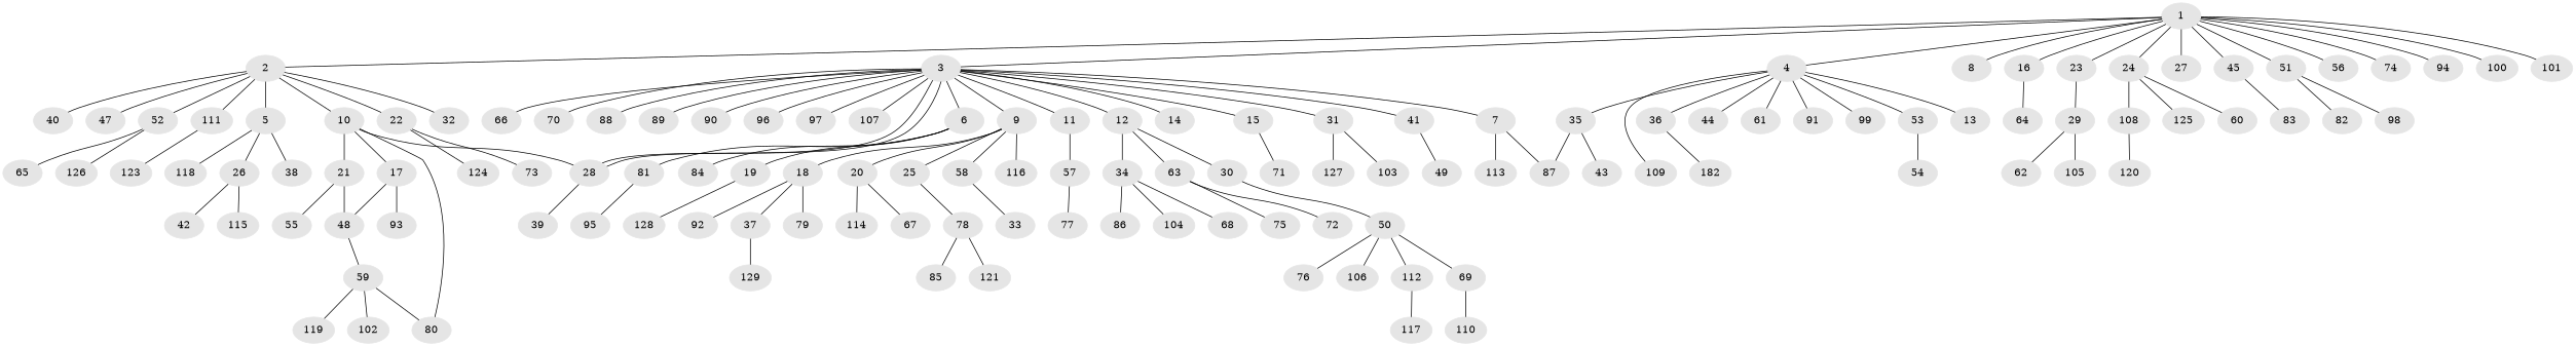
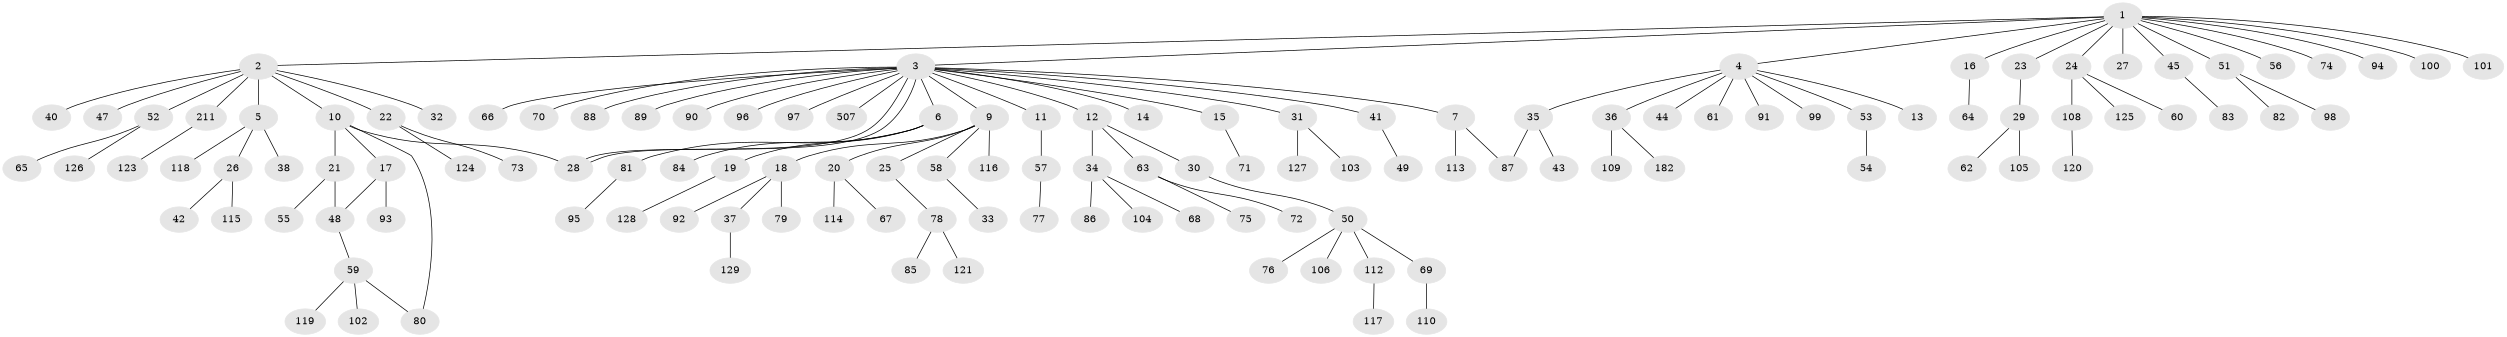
  graph {
    node [color=gray90 style=filled]
    1
    2
    3
    4
-   8
    16
    23
    24
    27
    45
    51
    56
    74
    94
    100
    101
    5
    10
    22
    32
    40
    47
    52
-   111
+   111 [label=211]
    6
    7
    9
    11
    12
    14
    15
    28
    31
    41
    66
    70
    88
    89
    90
    96
    97
-   107
+   107 [label=507]
    13
    35
    36
    44
    53
    61
    91
    99
    109
    64
    29
    60
    108
    125
    83
    82
    98
    26
    38
    118
    17
    21
    80
    73
    124
    65
    126
    123
    19
    81
    84
    87
    113
    18
    20
    25
    58
    116
    57
    30
    34
    63
    71
-   39
    103
    127
    49
    43
    n91 [label=182]
    54
    42
    115
    128
    95
    37
    79
    92
    67
    114
    78
    33
    48
    93
    55
    77
    50
    68
    86
    104
    72
    75
    59
    129
    62
    105
    120
    85
    121
    69
    76
    106
    112
    102
    119
    110
    117
    1 -- 2
    1 -- 3
    1 -- 4
-   1 -- 8
    1 -- 16
    1 -- 23
    1 -- 24
    1 -- 27
    1 -- 45
    1 -- 51
    1 -- 56
    1 -- 74
    1 -- 94
    1 -- 100
    1 -- 101
    2 -- 5
    2 -- 10
    2 -- 22
    2 -- 32
    2 -- 40
    2 -- 47
    2 -- 52
    2 -- 111
    3 -- 6
    3 -- 7
    3 -- 9
    3 -- 11
    3 -- 12
    3 -- 14
    3 -- 15
    3 -- 28
    3 -- 28
    3 -- 31
    3 -- 41
    3 -- 66
    3 -- 70
    3 -- 88
    3 -- 89
    3 -- 90
    3 -- 96
    3 -- 97
    3 -- 107
    4 -- 13
    4 -- 35
    4 -- 36
    4 -- 44
    4 -- 53
    4 -- 61
    4 -- 91
    4 -- 99
-   4 -- 109
+   36 -- 109
    16 -- 64
    23 -- 29
    24 -- 60
    24 -- 108
    24 -- 125
    45 -- 83
    51 -- 82
    51 -- 98
    5 -- 26
    5 -- 38
    5 -- 118
    10 -- 28
    10 -- 17
    10 -- 21
    10 -- 80
    22 -- 73
    22 -- 124
    52 -- 65
    52 -- 126
    111 -- 123
    6 -- 19
    6 -- 81
    6 -- 84
    7 -- 87
    7 -- 113
    9 -- 18
    9 -- 20
    9 -- 25
    9 -- 58
    9 -- 116
    11 -- 57
    12 -- 30
    12 -- 34
    12 -- 63
    15 -- 71
-   28 -- 39
    31 -- 103
    31 -- 127
    41 -- 49
    35 -- 87
    35 -- 43
    36 -- n91
    53 -- 54
    29 -- 62
    29 -- 105
    108 -- 120
    26 -- 42
    26 -- 115
    17 -- 48
    17 -- 93
    21 -- 48
    21 -- 55
    19 -- 128
    81 -- 95
    18 -- 37
    18 -- 79
    18 -- 92
    20 -- 67
    20 -- 114
    25 -- 78
    58 -- 33
    57 -- 77
    30 -- 50
    34 -- 68
    34 -- 86
    34 -- 104
    63 -- 72
    63 -- 75
    37 -- 129
    78 -- 85
    78 -- 121
    48 -- 59
    50 -- 69
    50 -- 76
    50 -- 106
    50 -- 112
    59 -- 80
    59 -- 102
    59 -- 119
    69 -- 110
    112 -- 117
  }
